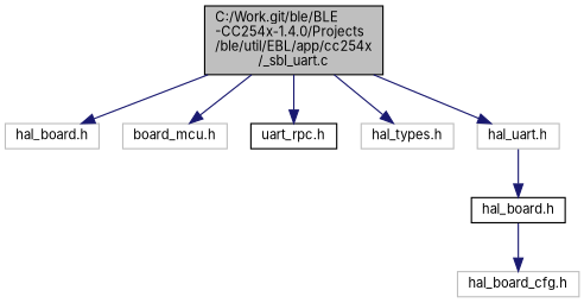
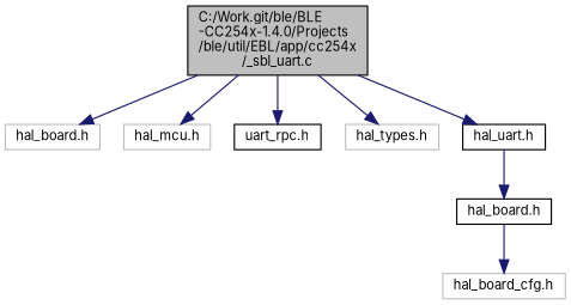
  digraph {
    fontname=Inter
    node [color=black fillcolor=white fontname=Inter fontsize=10 shape=record style=filled]
    edge [color=midnightblue fontname=Inter fontsize=10 labelfontname=Helvetica labelfontsize=10 style=solid]
    n1 [fillcolor=grey75 fontcolor=black height=0.2 label="C:/Work.git/ble/BLE\l-CC254x-1.4.0/Projects\l/ble/util/EBL/app/cc254x\l/_sbl_uart.c" width=0.4]
    n2 [color=grey75 height=0.2 label="hal_board.h" width=0.4]
-   n3 [color=grey75 height=0.2 label="board_mcu.h" width=0.4]
+   n3 [color=grey75 height=0.2 label="hal_mcu.h" width=0.4]
    n4 [height=0.2 label="uart_rpc.h" width=0.4]
    n5 [color=grey75 height=0.2 label="hal_types.h" width=0.4]
-   n6 [color=grey75 height=0.2 label="hal_uart.h" width=0.4]
+   n6 [height=0.2 label="hal_uart.h" width=0.4]
    n7 [height=0.2 label="hal_board.h" width=0.4]
    n8 [color=grey75 height=0.2 label="hal_board_cfg.h" width=0.4]
    n1 -> n2
    n1 -> n3
    n1 -> n4
    n1 -> n5
    n1 -> n6
    n6 -> n7
    n7 -> n8
  }
